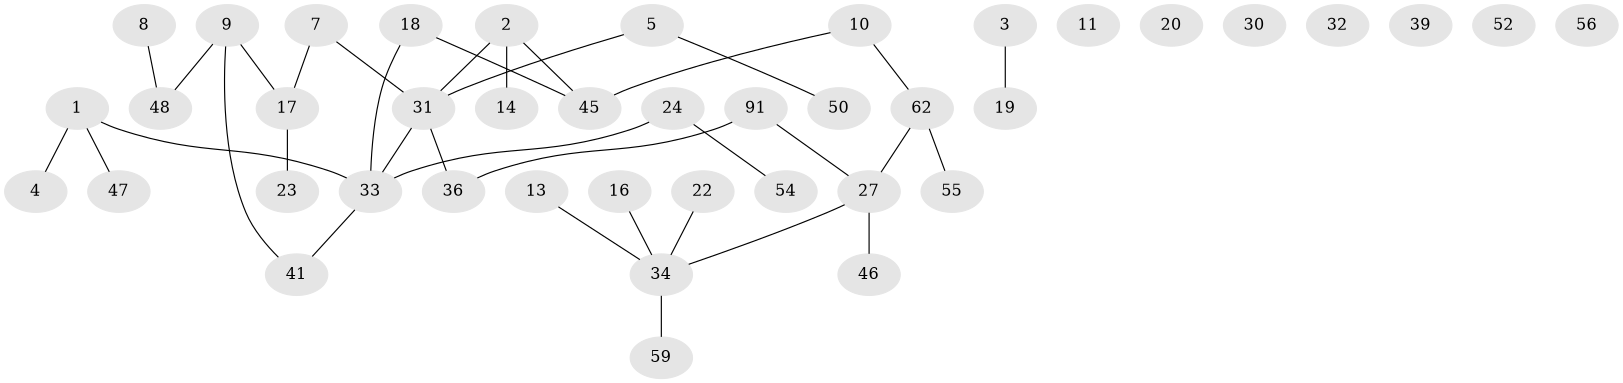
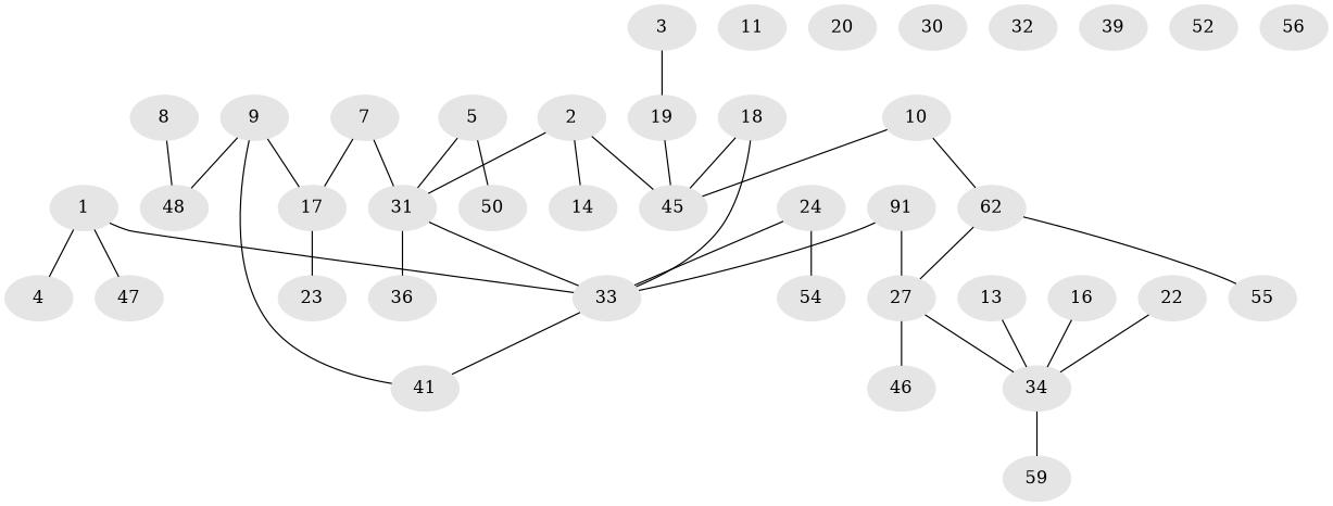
  graph {
    node [color=gray90 style=filled]
    1 [super="+37"]
    4
    33 [super="+49"]
    47
    41 [super="+57"]
    2 [super="+6"]
    14 [super="+26"]
    31 [super="+63"]
    45 [super="+51"]
    36 [super="+42"]
    3 [super="+35"]
    19 [super="+58"]
    5 [super="+29"]
    50 [super="+62"]
    17 [super="+40"]
    23
    7
    8 [super="+61"]
    n19 [label=48]
    9 [super="+15"]
    10 [super="+43"]
    n22 [label=62 super="+38"]
    27 [super="+28"]
    55
    11
    34 [super="+56"]
    46
    59
    13
    16
    18
    20
    n33 [label=91 super="+60"]
    22 [super="+25"]
    24 [super="+48"]
    54
    30
    32 [super="+64"]
    39
    52
    n41 [label=56]
    1 -- 4
    1 -- 33
    1 -- 47
    33 -- 41
    2 -- 14
    2 -- 31
    2 -- 45
    31 -- 33
    31 -- 36
    3 -- 19
+   19 -- 45
    5 -- 31
    5 -- 50
    17 -- 23
    7 -- 31
    7 -- 17
    8 -- n19
    9 -- 41
    9 -- 17
    9 -- n19
    10 -- 45
    10 -- n22
    n22 -- 27
    n22 -- 55
    27 -- 34
    27 -- 46
    34 -- 59
    13 -- 34
    16 -- 34
    18 -- 33
    18 -- 45
-   n33 -- 36
+   n33 -- 33
    n33 -- 27
    22 -- 34
    24 -- 33
    24 -- 54
  }
